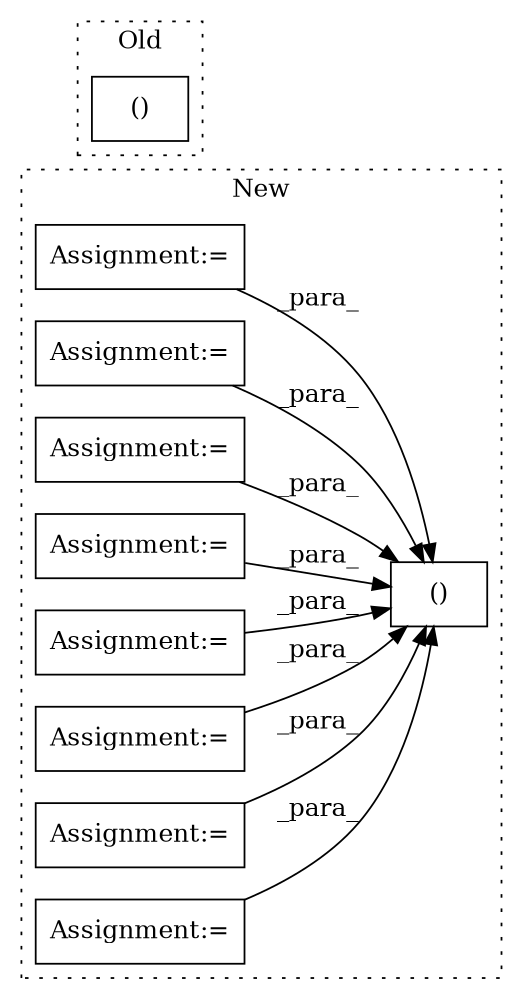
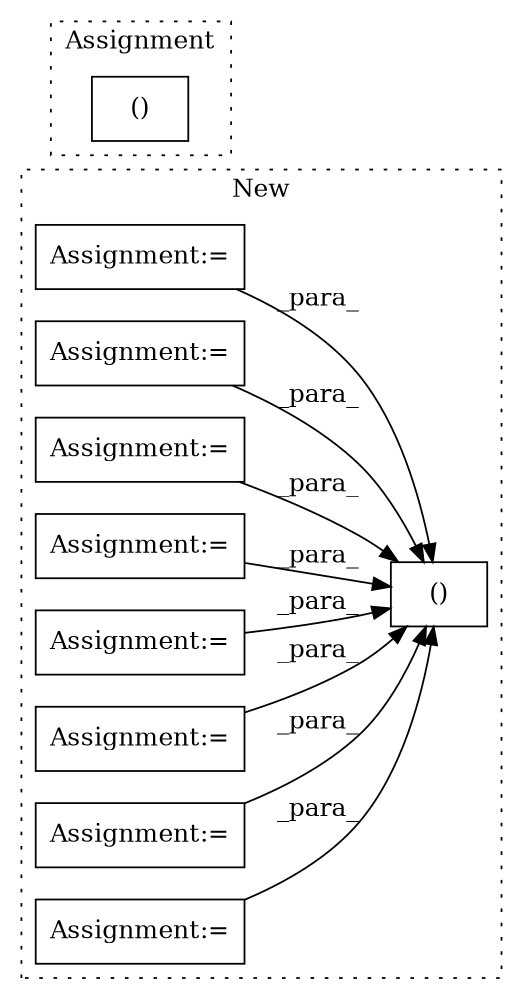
  digraph {
    rankdir=LR
    node [a=7 l=1 shape=box]
    n1 [a=106 l=67 label="()" s=14516]
    n2 [label="Assignment:=" s=14397]
    n3 [label="Assignment:=" s=14370]
    n4 [label="Assignment:=" s=14227]
    n5 [label="Assignment:=" s=14184]
    n6 [label="Assignment:=" s=14157]
    n7 [label="Assignment:=" s=14462]
    n8 [label="Assignment:=" s=14440]
    n9 [label="Assignment:=" s=14249]
    n10 [a=106 l=37 label="()" s=14167]
    subgraph cluster_1 {
      label=New
      style=dotted
      n1
      n2
      n3
      n4
      n5
      n6
      n7
      n8
      n9
    }
    subgraph cluster_2 {
-     label=Old
+     label=Assignment
      style=dotted
      n10
    }
    n2 -> n1 [label=_para_]
    n3 -> n1 [label=_para_]
    n4 -> n1 [label=_para_]
    n5 -> n1 [label=_para_]
    n6 -> n1 [label=_para_]
    n7 -> n1 [label=_para_]
    n8 -> n1 [label=_para_]
    n9 -> n1 [label=_para_]
  }
